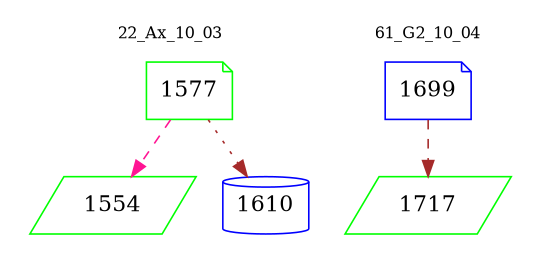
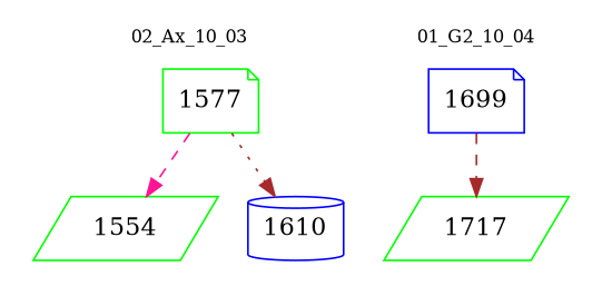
  digraph {
    node [color=green shape=note]
    edge [color=brown style=dashed]
    n1 [label=1577]
    n2 [label=1554 shape=parallelogram]
    n3 [color=blue label=1610 shape=cylinder]
    n4 [color=blue label=1699]
    n5 [label=1717 shape=parallelogram]
    subgraph cluster_1 {
      color=white
      fontsize=10
-     label="22_Ax_10_03"
+     label="02_Ax_10_03"
      n1
      n2
      n3
    }
    subgraph cluster_2 {
      color=white
      fontsize=10
-     label="61_G2_10_04"
+     label="01_G2_10_04"
      n4
      n5
    }
    n1 -> n2 [color=deeppink]
    n1 -> n3 [style=dotted]
    n4 -> n5
  }
